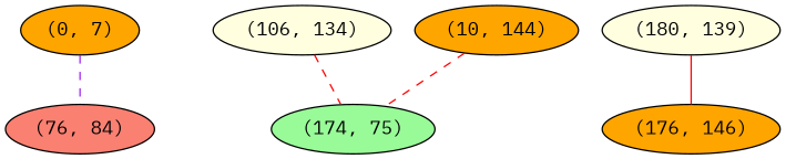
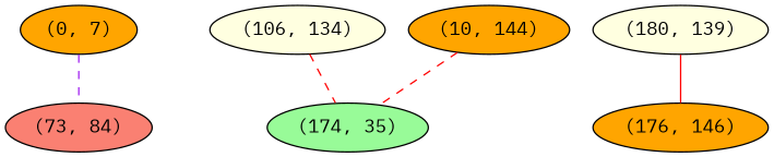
  graph {
    fontname="IBM Plex Mono"
    node [fillcolor=orange fontname="IBM Plex Mono" style=filled]
    edge [color=red fontname="IBM Plex Mono" style=dashed weight=1]
    n1 [label="(0, 7)"]
-   "(73, 84)" [fillcolor=salmon label="(76, 84)"]
+   "(73, 84)" [fillcolor=salmon]
    "(106, 134)" [fillcolor=lightyellow]
-   "(174, 35)" [fillcolor=palegreen label="(174, 75)"]
+   "(174, 35)" [fillcolor=palegreen]
    "(10, 144)"
    "(180, 139)" [fillcolor=lightyellow]
    "(176, 146)"
    n1 -- "(73, 84)" [color=purple weight=4]
    "(106, 134)" -- "(174, 35)"
    "(10, 144)" -- "(174, 35)"
    "(180, 139)" -- "(176, 146)" [style=solid]
  }
